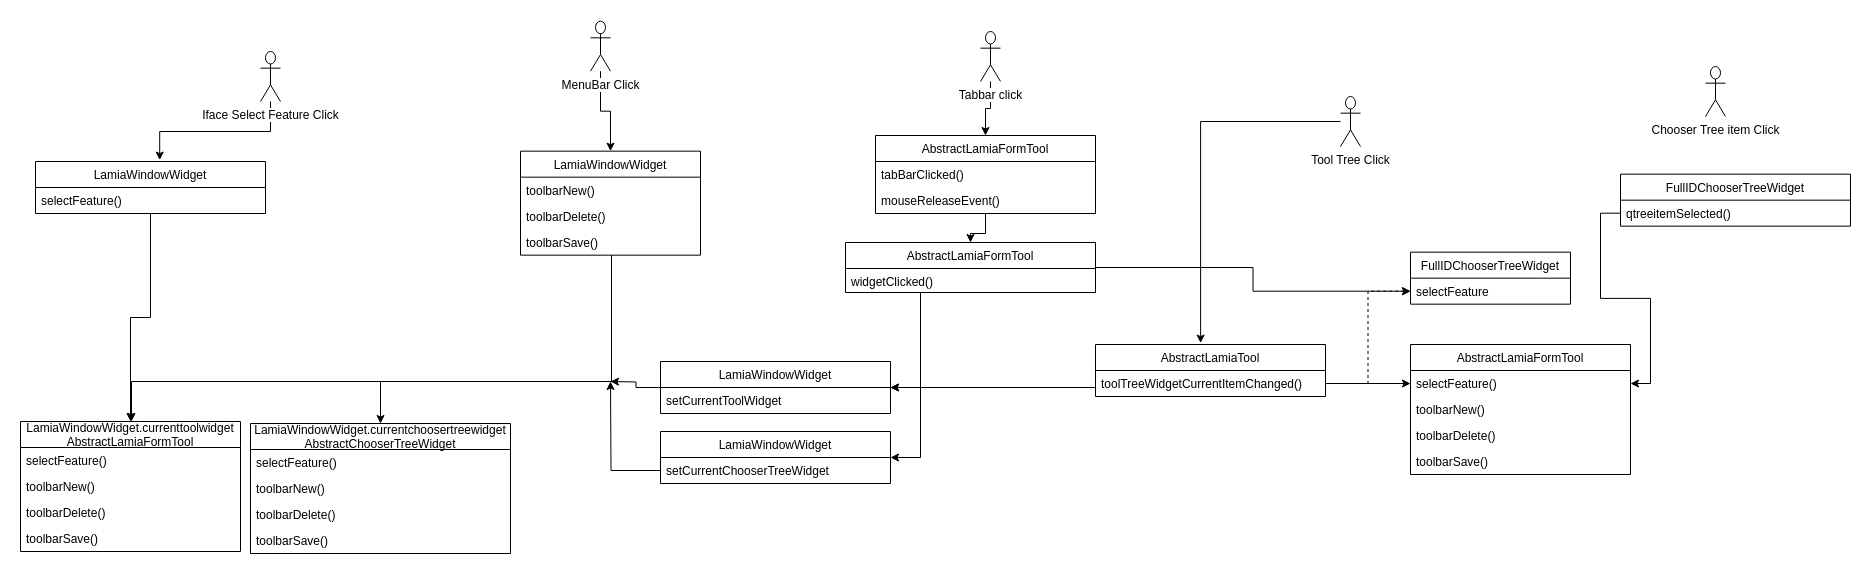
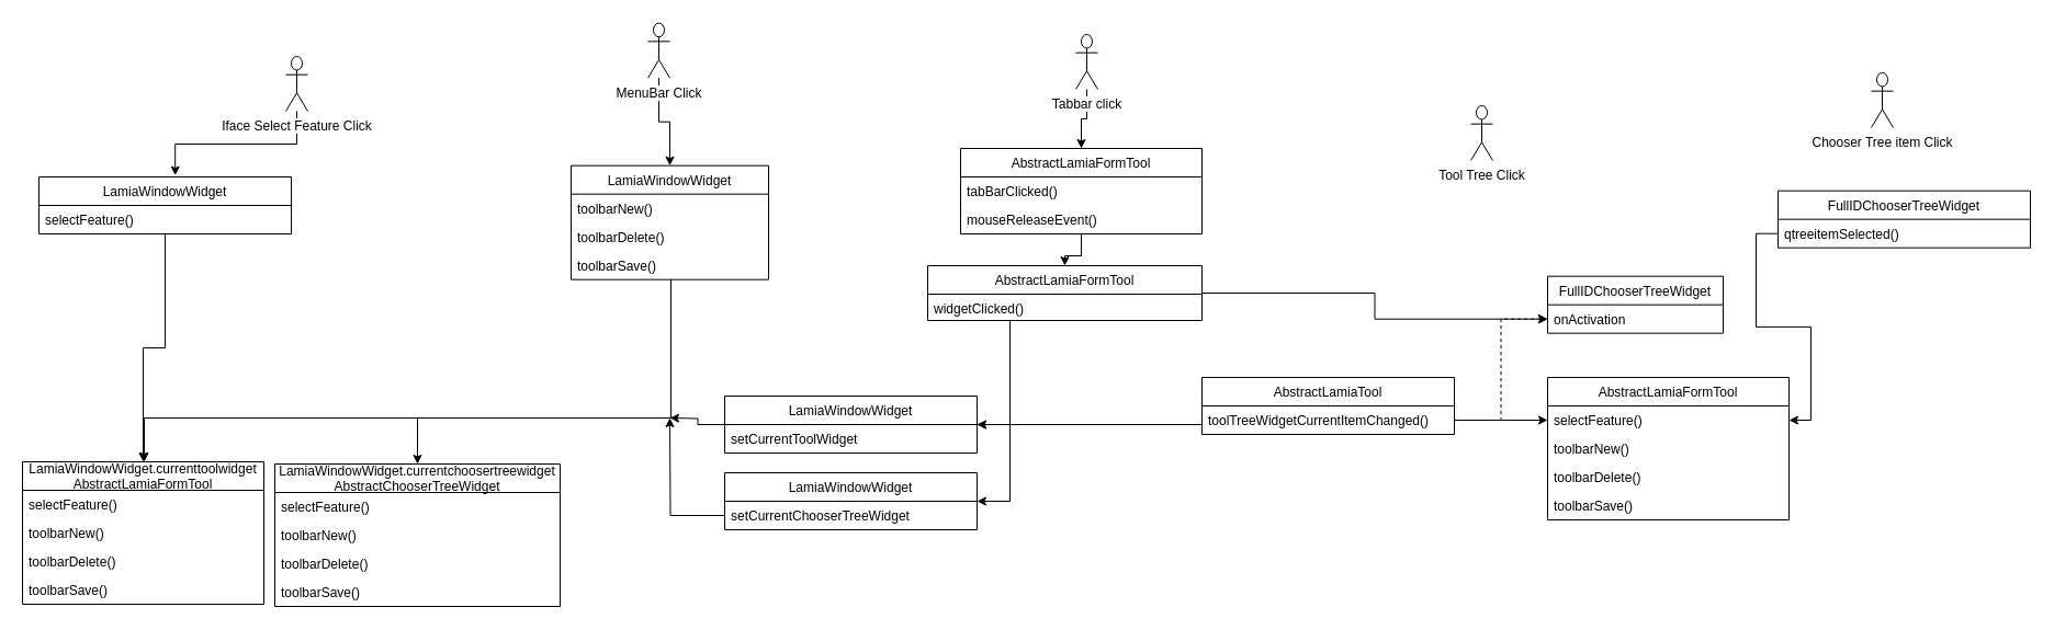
  <mxCell id="0" />
  <mxCell id="1" parent="0" />
  <mxCell id="2" style="edgeStyle=orthogonalEdgeStyle;rounded=0;orthogonalLoop=1;jettySize=auto;html=1;targetPerimeterSpacing=0;strokeWidth=1;" edge="1" parent="1" source="3" target="5"><mxGeometry relative="1" as="geometry"><mxPoint x="160" y="321" as="targetPoint" /></mxGeometry></mxCell>
  <mxCell id="3" value="LamiaWindowWidget" style="swimlane;fontStyle=0;childLayout=stackLayout;horizontal=1;startSize=26;fillColor=none;horizontalStack=0;resizeParent=1;resizeParentMax=0;resizeLast=0;collapsible=1;marginBottom=0;" vertex="1" parent="1"><mxGeometry x="35" y="161" width="230" height="52" as="geometry" /></mxCell>
  <mxCell id="4" value="selectFeature()" style="text;strokeColor=none;fillColor=none;align=left;verticalAlign=top;spacingLeft=4;spacingRight=4;overflow=hidden;rotatable=0;points=[[0,0.5],[1,0.5]];portConstraint=eastwest;" vertex="1" parent="3"><mxGeometry y="26" width="230" height="26" as="geometry" /></mxCell>
  <mxCell id="5" value="LamiaWindowWidget.currenttoolwidget&#10;AbstractLamiaFormTool" style="swimlane;fontStyle=0;childLayout=stackLayout;horizontal=1;startSize=26;fillColor=none;horizontalStack=0;resizeParent=1;resizeParentMax=0;resizeLast=0;collapsible=1;marginBottom=0;" vertex="1" parent="1"><mxGeometry y="421" width="220" height="130" as="geometry" x="20"><mxRectangle x="20" y="140" width="160" height="26" as="alternateBounds" /></mxGeometry></mxCell>
  <mxCell id="6" value="selectFeature()" style="text;strokeColor=none;fillColor=none;align=left;verticalAlign=top;spacingLeft=4;spacingRight=4;overflow=hidden;rotatable=0;points=[[0,0.5],[1,0.5]];portConstraint=eastwest;" vertex="1" parent="5"><mxGeometry y="26" width="220" height="26" as="geometry" /></mxCell>
  <mxCell id="7" value="toolbarNew()" style="text;strokeColor=none;fillColor=none;align=left;verticalAlign=top;spacingLeft=4;spacingRight=4;overflow=hidden;rotatable=0;points=[[0,0.5],[1,0.5]];portConstraint=eastwest;" vertex="1" parent="5"><mxGeometry y="52" width="220" height="26" as="geometry" /></mxCell>
  <mxCell id="8" value="toolbarDelete()" style="text;strokeColor=none;fillColor=none;align=left;verticalAlign=top;spacingLeft=4;spacingRight=4;overflow=hidden;rotatable=0;points=[[0,0.5],[1,0.5]];portConstraint=eastwest;" vertex="1" parent="5"><mxGeometry y="78" width="220" height="26" as="geometry" /></mxCell>
  <mxCell id="9" value="toolbarSave()" style="text;strokeColor=none;fillColor=none;align=left;verticalAlign=top;spacingLeft=4;spacingRight=4;overflow=hidden;rotatable=0;points=[[0,0.5],[1,0.5]];portConstraint=eastwest;" vertex="1" parent="5"><mxGeometry y="104" width="220" height="26" as="geometry" /></mxCell>
  <mxCell id="10" value="" style="edgeStyle=orthogonalEdgeStyle;rounded=0;orthogonalLoop=1;jettySize=auto;html=1;targetPerimeterSpacing=0;strokeWidth=1;entryX=0.54;entryY=-0.027;entryDx=0;entryDy=0;entryPerimeter=0;" edge="1" parent="1" source="11" target="3"><mxGeometry relative="1" as="geometry"><mxPoint x="160" y="151" as="targetPoint" /></mxGeometry></mxCell>
  <mxCell id="11" value="Iface Select Feature Click" style="shape=umlActor;verticalLabelPosition=bottom;labelBackgroundColor=#ffffff;verticalAlign=top;html=1;outlineConnect=0;" vertex="1" parent="1"><mxGeometry x="260" y="51" width="20" height="50" as="geometry" /></mxCell>
- <mxCell id="12" value="" style="edgeStyle=orthogonalEdgeStyle;rounded=0;orthogonalLoop=1;jettySize=auto;html=1;targetPerimeterSpacing=0;strokeWidth=1;entryX=0.457;entryY=-0.027;entryDx=0;entryDy=0;entryPerimeter=0;" edge="1" parent="1" source="13" target="15"><mxGeometry relative="1" as="geometry"><mxPoint x="1095" y="191" as="targetPoint" /></mxGeometry></mxCell>
  <mxCell id="13" value="Tool Tree Click" style="shape=umlActor;verticalLabelPosition=bottom;labelBackgroundColor=#ffffff;verticalAlign=top;html=1;outlineConnect=0;" vertex="1" parent="1"><mxGeometry x="1340" y="96" width="20" height="50" as="geometry" /></mxCell>
  <mxCell id="14" style="edgeStyle=orthogonalEdgeStyle;rounded=0;orthogonalLoop=1;jettySize=auto;html=1;targetPerimeterSpacing=0;strokeWidth=1;" edge="1" parent="1" source="15" target="53"><mxGeometry relative="1" as="geometry"><Array as="points"><mxPoint x="900" y="387" /><mxPoint x="900" y="387" /></Array></mxGeometry></mxCell>
  <mxCell id="15" value="AbstractLamiaTool" style="swimlane;fontStyle=0;childLayout=stackLayout;horizontal=1;startSize=26;fillColor=none;horizontalStack=0;resizeParent=1;resizeParentMax=0;resizeLast=0;collapsible=1;marginBottom=0;" vertex="1" parent="1"><mxGeometry x="1095" y="344" width="230" height="52" as="geometry" /></mxCell>
  <mxCell id="16" value="toolTreeWidgetCurrentItemChanged()" style="text;strokeColor=none;fillColor=none;align=left;verticalAlign=top;spacingLeft=4;spacingRight=4;overflow=hidden;rotatable=0;points=[[0,0.5],[1,0.5]];portConstraint=eastwest;" vertex="1" parent="15"><mxGeometry y="26" width="230" height="26" as="geometry" /></mxCell>
  <mxCell id="17" style="edgeStyle=orthogonalEdgeStyle;rounded=0;orthogonalLoop=1;jettySize=auto;html=1;targetPerimeterSpacing=0;strokeWidth=1;" edge="1" parent="1" source="18" target="20"><mxGeometry relative="1" as="geometry"><mxPoint x="760" y="110.67" as="targetPoint" /></mxGeometry></mxCell>
  <mxCell id="18" value="MenuBar Click" style="shape=umlActor;verticalLabelPosition=bottom;labelBackgroundColor=#ffffff;verticalAlign=top;html=1;outlineConnect=0;" vertex="1" parent="1"><mxGeometry x="590" y="20.67" width="20" height="50" as="geometry" /></mxCell>
  <mxCell id="19" style="edgeStyle=orthogonalEdgeStyle;rounded=0;orthogonalLoop=1;jettySize=auto;html=1;targetPerimeterSpacing=0;strokeWidth=1;" edge="1" parent="1" source="20" target="5"><mxGeometry relative="1" as="geometry"><Array as="points"><mxPoint x="611" y="381" /><mxPoint x="131" y="381" /></Array></mxGeometry></mxCell>
  <mxCell id="20" value="LamiaWindowWidget" style="swimlane;fontStyle=0;childLayout=stackLayout;horizontal=1;startSize=26;fillColor=none;horizontalStack=0;resizeParent=1;resizeParentMax=0;resizeLast=0;collapsible=1;marginBottom=0;" vertex="1" parent="1"><mxGeometry x="520" y="150.67" width="180" height="104" as="geometry" /></mxCell>
  <mxCell id="21" value="toolbarNew()" style="text;strokeColor=none;fillColor=none;align=left;verticalAlign=top;spacingLeft=4;spacingRight=4;overflow=hidden;rotatable=0;points=[[0,0.5],[1,0.5]];portConstraint=eastwest;" vertex="1" parent="20"><mxGeometry y="26" width="180" height="26" as="geometry" /></mxCell>
  <mxCell id="22" value="toolbarDelete()" style="text;strokeColor=none;fillColor=none;align=left;verticalAlign=top;spacingLeft=4;spacingRight=4;overflow=hidden;rotatable=0;points=[[0,0.5],[1,0.5]];portConstraint=eastwest;" vertex="1" parent="20"><mxGeometry y="52" width="180" height="26" as="geometry" /></mxCell>
  <mxCell id="23" value="toolbarSave()" style="text;strokeColor=none;fillColor=none;align=left;verticalAlign=top;spacingLeft=4;spacingRight=4;overflow=hidden;rotatable=0;points=[[0,0.5],[1,0.5]];portConstraint=eastwest;" vertex="1" parent="20"><mxGeometry y="78" width="180" height="26" as="geometry" /></mxCell>
  <mxCell id="24" value="LamiaWindowWidget.currentchoosertreewidget&#10;AbstractChooserTreeWidget" style="swimlane;fontStyle=0;childLayout=stackLayout;horizontal=1;startSize=26;fillColor=none;horizontalStack=0;resizeParent=1;resizeParentMax=0;resizeLast=0;collapsible=1;marginBottom=0;" vertex="1" parent="1"><mxGeometry x="250" y="423" width="260" height="130" as="geometry"><mxRectangle x="20" y="140" width="160" height="26" as="alternateBounds" /></mxGeometry></mxCell>
  <mxCell id="25" value="selectFeature()" style="text;strokeColor=none;fillColor=none;align=left;verticalAlign=top;spacingLeft=4;spacingRight=4;overflow=hidden;rotatable=0;points=[[0,0.5],[1,0.5]];portConstraint=eastwest;" vertex="1" parent="24"><mxGeometry y="26" width="260" height="26" as="geometry" /></mxCell>
  <mxCell id="26" value="toolbarNew()" style="text;strokeColor=none;fillColor=none;align=left;verticalAlign=top;spacingLeft=4;spacingRight=4;overflow=hidden;rotatable=0;points=[[0,0.5],[1,0.5]];portConstraint=eastwest;" vertex="1" parent="24"><mxGeometry y="52" width="260" height="26" as="geometry" /></mxCell>
  <mxCell id="27" value="toolbarDelete()" style="text;strokeColor=none;fillColor=none;align=left;verticalAlign=top;spacingLeft=4;spacingRight=4;overflow=hidden;rotatable=0;points=[[0,0.5],[1,0.5]];portConstraint=eastwest;" vertex="1" parent="24"><mxGeometry y="78" width="260" height="26" as="geometry" /></mxCell>
  <mxCell id="28" value="toolbarSave()" style="text;strokeColor=none;fillColor=none;align=left;verticalAlign=top;spacingLeft=4;spacingRight=4;overflow=hidden;rotatable=0;points=[[0,0.5],[1,0.5]];portConstraint=eastwest;" vertex="1" parent="24"><mxGeometry y="104" width="260" height="26" as="geometry" /></mxCell>
  <mxCell id="29" style="edgeStyle=orthogonalEdgeStyle;rounded=0;orthogonalLoop=1;jettySize=auto;html=1;targetPerimeterSpacing=0;strokeWidth=1;" edge="1" parent="1" source="20" target="24"><mxGeometry relative="1" as="geometry"><mxPoint x="790" y="301" as="sourcePoint" /><mxPoint x="140.667" y="431" as="targetPoint" /><Array as="points"><mxPoint x="611" y="381" /><mxPoint x="380" y="381" /></Array></mxGeometry></mxCell>
  <mxCell id="30" style="edgeStyle=orthogonalEdgeStyle;rounded=0;orthogonalLoop=1;jettySize=auto;html=1;targetPerimeterSpacing=0;strokeWidth=1;" edge="1" parent="1" source="33" target="53"><mxGeometry relative="1" as="geometry"><mxPoint x="610" y="381" as="targetPoint" /><Array as="points"><mxPoint x="920" y="387" /></Array></mxGeometry></mxCell>
  <mxCell id="31" style="edgeStyle=orthogonalEdgeStyle;rounded=0;orthogonalLoop=1;jettySize=auto;html=1;entryX=1;entryY=0.5;entryDx=0;entryDy=0;targetPerimeterSpacing=0;strokeWidth=1;" edge="1" parent="1" source="33" target="57"><mxGeometry relative="1" as="geometry"><Array as="points"><mxPoint x="920" y="457" /></Array></mxGeometry></mxCell>
  <mxCell id="32" style="edgeStyle=orthogonalEdgeStyle;rounded=0;orthogonalLoop=1;jettySize=auto;html=1;targetPerimeterSpacing=0;strokeWidth=1;" edge="1" parent="1" source="33" target="45"><mxGeometry relative="1" as="geometry" /></mxCell>
  <mxCell id="33" value="AbstractLamiaFormTool" style="swimlane;fontStyle=0;childLayout=stackLayout;horizontal=1;startSize=26;fillColor=none;horizontalStack=0;resizeParent=1;resizeParentMax=0;resizeLast=0;collapsible=1;marginBottom=0;" vertex="1" parent="1"><mxGeometry x="845" y="242" width="250" height="50" as="geometry" /></mxCell>
  <mxCell id="34" value="widgetClicked()" style="text;strokeColor=none;fillColor=none;align=left;verticalAlign=top;spacingLeft=4;spacingRight=4;overflow=hidden;rotatable=0;points=[[0,0.5],[1,0.5]];portConstraint=eastwest;" vertex="1" parent="33"><mxGeometry y="26" width="250" height="24" as="geometry" /></mxCell>
  <mxCell id="35" value="Chooser Tree item Click" style="shape=umlActor;verticalLabelPosition=bottom;labelBackgroundColor=#ffffff;verticalAlign=top;html=1;outlineConnect=0;" vertex="1" parent="1"><mxGeometry x="1705" y="66" width="20" height="50" as="geometry" /></mxCell>
  <mxCell id="36" value="FullIDChooserTreeWidget" style="swimlane;fontStyle=0;childLayout=stackLayout;horizontal=1;startSize=26;fillColor=none;horizontalStack=0;resizeParent=1;resizeParentMax=0;resizeLast=0;collapsible=1;marginBottom=0;" vertex="1" parent="1"><mxGeometry x="1620" y="173.67" width="230" height="52" as="geometry" /></mxCell>
  <mxCell id="37" value="qtreeitemSelected()" style="text;strokeColor=none;fillColor=none;align=left;verticalAlign=top;spacingLeft=4;spacingRight=4;overflow=hidden;rotatable=0;points=[[0,0.5],[1,0.5]];portConstraint=eastwest;" vertex="1" parent="36"><mxGeometry y="26" width="230" height="26" as="geometry" /></mxCell>
  <mxCell id="38" value="AbstractLamiaFormTool" style="swimlane;fontStyle=0;childLayout=stackLayout;horizontal=1;startSize=26;fillColor=none;horizontalStack=0;resizeParent=1;resizeParentMax=0;resizeLast=0;collapsible=1;marginBottom=0;" vertex="1" parent="1"><mxGeometry x="1410" y="344" width="220" height="130" as="geometry"><mxRectangle x="20" y="140" width="160" height="26" as="alternateBounds" /></mxGeometry></mxCell>
  <mxCell id="39" value="selectFeature()" style="text;strokeColor=none;fillColor=none;align=left;verticalAlign=top;spacingLeft=4;spacingRight=4;overflow=hidden;rotatable=0;points=[[0,0.5],[1,0.5]];portConstraint=eastwest;" vertex="1" parent="38"><mxGeometry y="26" width="220" height="26" as="geometry" /></mxCell>
  <mxCell id="40" value="toolbarNew()" style="text;strokeColor=none;fillColor=none;align=left;verticalAlign=top;spacingLeft=4;spacingRight=4;overflow=hidden;rotatable=0;points=[[0,0.5],[1,0.5]];portConstraint=eastwest;" vertex="1" parent="38"><mxGeometry y="52" width="220" height="26" as="geometry" /></mxCell>
  <mxCell id="41" value="toolbarDelete()" style="text;strokeColor=none;fillColor=none;align=left;verticalAlign=top;spacingLeft=4;spacingRight=4;overflow=hidden;rotatable=0;points=[[0,0.5],[1,0.5]];portConstraint=eastwest;" vertex="1" parent="38"><mxGeometry y="78" width="220" height="26" as="geometry" /></mxCell>
  <mxCell id="42" value="toolbarSave()" style="text;strokeColor=none;fillColor=none;align=left;verticalAlign=top;spacingLeft=4;spacingRight=4;overflow=hidden;rotatable=0;points=[[0,0.5],[1,0.5]];portConstraint=eastwest;" vertex="1" parent="38"><mxGeometry y="104" width="220" height="26" as="geometry" /></mxCell>
  <mxCell id="43" style="edgeStyle=orthogonalEdgeStyle;rounded=0;orthogonalLoop=1;jettySize=auto;html=1;targetPerimeterSpacing=0;strokeWidth=1;" edge="1" parent="1" source="37" target="39"><mxGeometry relative="1" as="geometry" /></mxCell>
  <mxCell id="44" value="FullIDChooserTreeWidget" style="swimlane;fontStyle=0;childLayout=stackLayout;horizontal=1;startSize=26;fillColor=none;horizontalStack=0;resizeParent=1;resizeParentMax=0;resizeLast=0;collapsible=1;marginBottom=0;" vertex="1" parent="1"><mxGeometry x="1410" y="251.67" width="160" height="52" as="geometry" /></mxCell>
- <mxCell id="45" value="selectFeature" style="text;strokeColor=none;fillColor=none;align=left;verticalAlign=top;spacingLeft=4;spacingRight=4;overflow=hidden;rotatable=0;points=[[0,0.5],[1,0.5]];portConstraint=eastwest;" vertex="1" parent="44"><mxGeometry y="26" width="160" height="26" as="geometry" /></mxCell>
+ <mxCell id="45" value="onActivation" style="text;strokeColor=none;fillColor=none;align=left;verticalAlign=top;spacingLeft=4;spacingRight=4;overflow=hidden;rotatable=0;points=[[0,0.5],[1,0.5]];portConstraint=eastwest;" vertex="1" parent="44"><mxGeometry y="26" width="160" height="26" as="geometry" /></mxCell>
  <mxCell id="46" style="edgeStyle=orthogonalEdgeStyle;rounded=0;orthogonalLoop=1;jettySize=auto;html=1;targetPerimeterSpacing=0;strokeWidth=1;dashed=1;" edge="1" parent="1" source="16" target="45"><mxGeometry relative="1" as="geometry" /></mxCell>
  <mxCell id="47" style="edgeStyle=orthogonalEdgeStyle;rounded=0;orthogonalLoop=1;jettySize=auto;html=1;targetPerimeterSpacing=0;strokeWidth=1;" edge="1" parent="1" source="48" target="33"><mxGeometry relative="1" as="geometry" /></mxCell>
  <mxCell id="48" value="AbstractLamiaFormTool" style="swimlane;fontStyle=0;childLayout=stackLayout;horizontal=1;startSize=26;fillColor=none;horizontalStack=0;resizeParent=1;resizeParentMax=0;resizeLast=0;collapsible=1;marginBottom=0;" vertex="1" parent="1"><mxGeometry x="875" y="135" width="220" height="78" as="geometry"><mxRectangle x="20" y="140" width="160" height="26" as="alternateBounds" /></mxGeometry></mxCell>
  <mxCell id="49" value="tabBarClicked()" style="text;strokeColor=none;fillColor=none;align=left;verticalAlign=top;spacingLeft=4;spacingRight=4;overflow=hidden;rotatable=0;points=[[0,0.5],[1,0.5]];portConstraint=eastwest;" vertex="1" parent="48"><mxGeometry y="26" width="220" height="26" as="geometry" /></mxCell>
  <mxCell id="50" value="mouseReleaseEvent()" style="text;strokeColor=none;fillColor=none;align=left;verticalAlign=top;spacingLeft=4;spacingRight=4;overflow=hidden;rotatable=0;points=[[0,0.5],[1,0.5]];portConstraint=eastwest;" vertex="1" parent="48"><mxGeometry y="52" width="220" height="26" as="geometry" /></mxCell>
  <mxCell id="51" style="edgeStyle=orthogonalEdgeStyle;rounded=0;orthogonalLoop=1;jettySize=auto;html=1;entryX=0;entryY=0.5;entryDx=0;entryDy=0;targetPerimeterSpacing=0;strokeWidth=1;" edge="1" parent="1" source="16" target="39"><mxGeometry relative="1" as="geometry"><Array as="points"><mxPoint x="1300" y="383" /><mxPoint x="1300" y="383" /></Array></mxGeometry></mxCell>
  <mxCell id="52" style="edgeStyle=orthogonalEdgeStyle;rounded=0;orthogonalLoop=1;jettySize=auto;html=1;targetPerimeterSpacing=0;strokeWidth=1;" edge="1" parent="1" source="53"><mxGeometry relative="1" as="geometry"><mxPoint x="610" y="381" as="targetPoint" /></mxGeometry></mxCell>
  <mxCell id="53" value="LamiaWindowWidget" style="swimlane;fontStyle=0;childLayout=stackLayout;horizontal=1;startSize=26;fillColor=none;horizontalStack=0;resizeParent=1;resizeParentMax=0;resizeLast=0;collapsible=1;marginBottom=0;" vertex="1" parent="1"><mxGeometry x="660" y="361" width="230" height="52" as="geometry" /></mxCell>
  <mxCell id="54" value="setCurrentToolWidget" style="text;strokeColor=none;fillColor=none;align=left;verticalAlign=top;spacingLeft=4;spacingRight=4;overflow=hidden;rotatable=0;points=[[0,0.5],[1,0.5]];portConstraint=eastwest;" vertex="1" parent="53"><mxGeometry y="26" width="230" height="26" as="geometry" /></mxCell>
  <mxCell id="55" style="edgeStyle=orthogonalEdgeStyle;rounded=0;orthogonalLoop=1;jettySize=auto;html=1;entryX=0.5;entryY=0;entryDx=0;entryDy=0;targetPerimeterSpacing=0;strokeWidth=1;" edge="1" parent="1" source="56" target="48"><mxGeometry relative="1" as="geometry" /></mxCell>
  <mxCell id="56" value="Tabbar click" style="shape=umlActor;verticalLabelPosition=bottom;labelBackgroundColor=#ffffff;verticalAlign=top;html=1;outlineConnect=0;" vertex="1" parent="1"><mxGeometry x="980" y="31" width="20" height="50" as="geometry" /></mxCell>
  <mxCell id="57" value="LamiaWindowWidget" style="swimlane;fontStyle=0;childLayout=stackLayout;horizontal=1;startSize=26;fillColor=none;horizontalStack=0;resizeParent=1;resizeParentMax=0;resizeLast=0;collapsible=1;marginBottom=0;" vertex="1" parent="1"><mxGeometry x="660" y="431" width="230" height="52" as="geometry" /></mxCell>
  <mxCell id="58" value="setCurrentChooserTreeWidget" style="text;strokeColor=none;fillColor=none;align=left;verticalAlign=top;spacingLeft=4;spacingRight=4;overflow=hidden;rotatable=0;points=[[0,0.5],[1,0.5]];portConstraint=eastwest;" vertex="1" parent="57"><mxGeometry y="26" width="230" height="26" as="geometry" /></mxCell>
  <mxCell id="59" style="edgeStyle=orthogonalEdgeStyle;rounded=0;orthogonalLoop=1;jettySize=auto;html=1;targetPerimeterSpacing=0;strokeWidth=1;" edge="1" parent="1" source="58"><mxGeometry relative="1" as="geometry"><mxPoint x="610" y="381" as="targetPoint" /></mxGeometry></mxCell>
